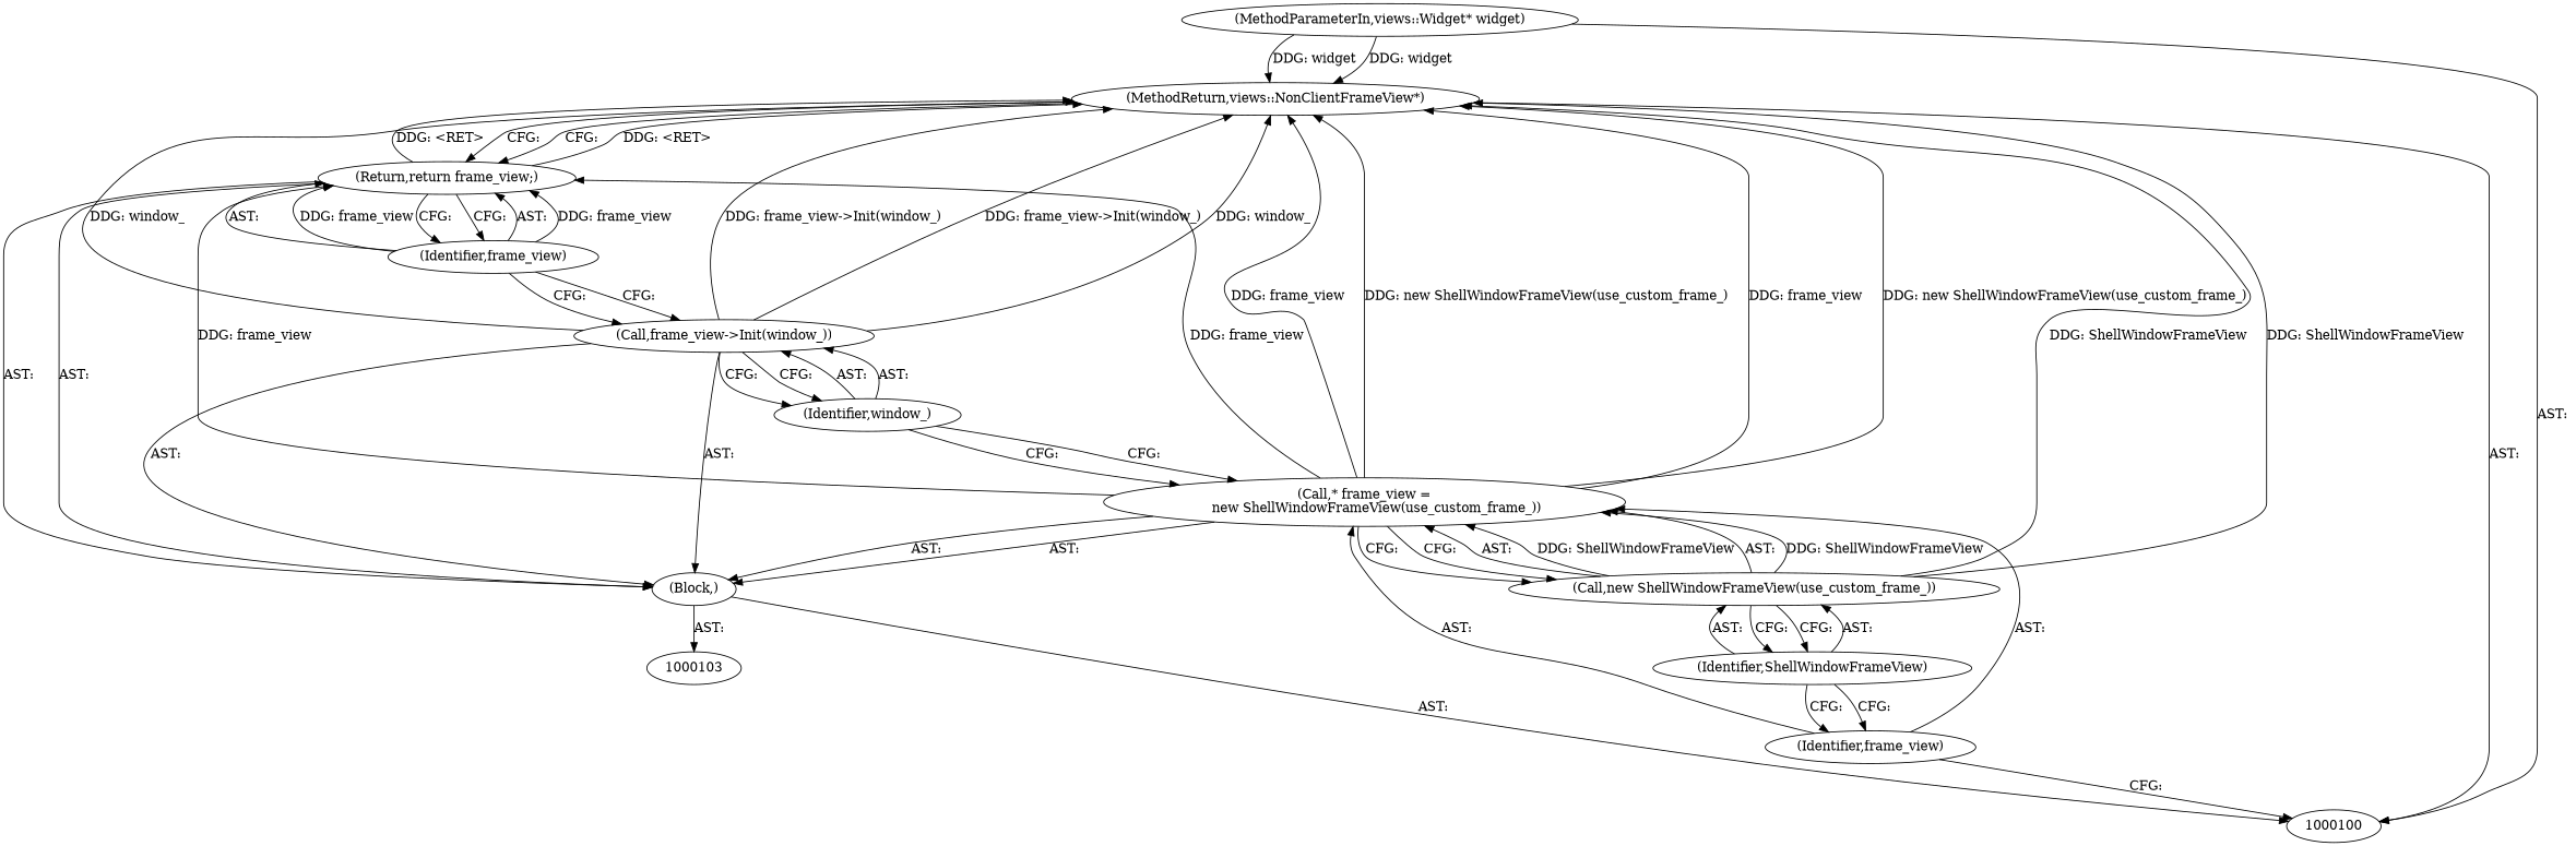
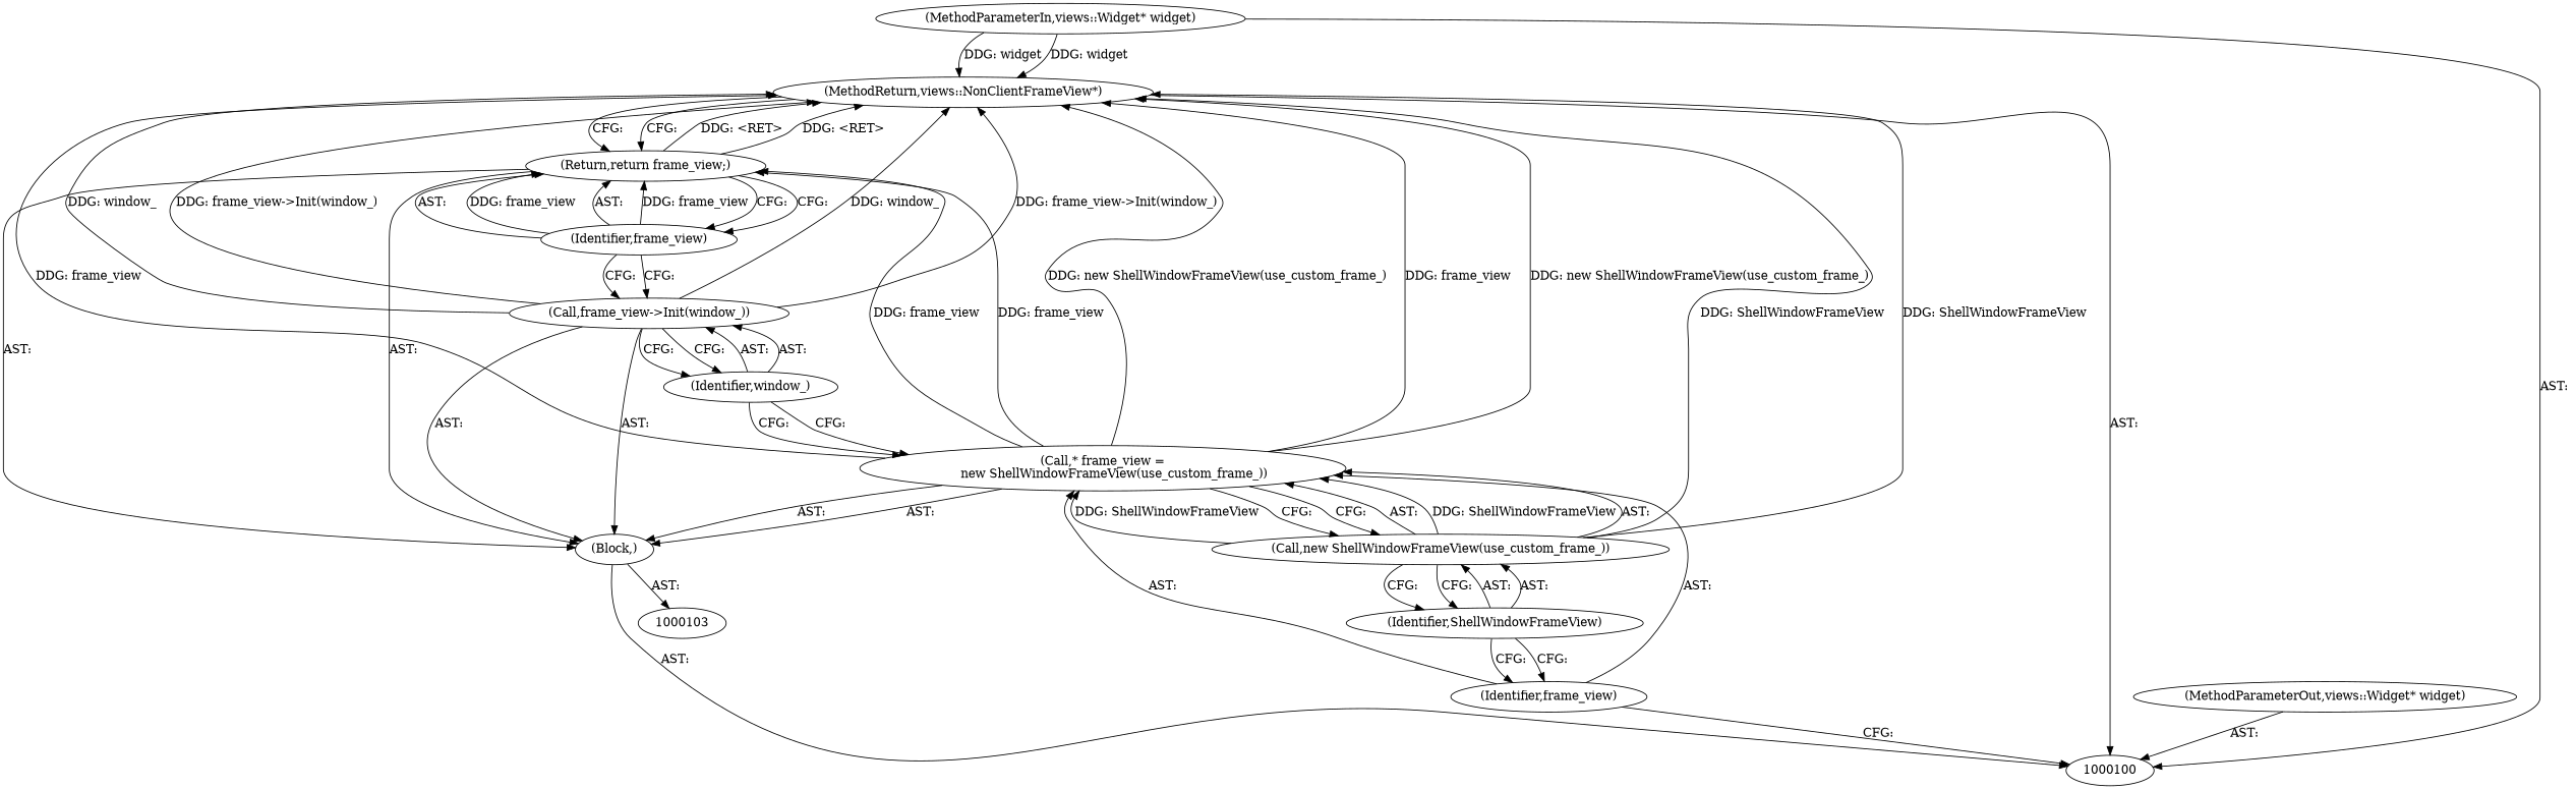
  digraph {
    n1 [label="(MethodReturn,views::NonClientFrameView*)"]
    n2 [label="(Return,return frame_view;)"]
    1000100
    n4 [label="(Block,)"]
    n5 [label="(Identifier,frame_view)"]
    1000103
    n7 [label="(MethodParameterIn,views::Widget* widget)"]
+   n8 [label="(MethodParameterOut,views::Widget* widget)"]
    n9 [label="(Call,* frame_view =\n      new ShellWindowFrameView(use_custom_frame_))"]
    n10 [label="(Call,new ShellWindowFrameView(use_custom_frame_))"]
    n11 [label="(Identifier,ShellWindowFrameView)"]
    n12 [label="(Identifier,frame_view)"]
    n13 [label="(Identifier,window_)"]
    n14 [label="(Call,frame_view->Init(window_))"]
    n1 -> n2 [label="CFG: "]
    n1 -> n2 [label="CFG: "]
    n1 -> 1000100 [label="AST: "]
    n2 -> n1 [label="DDG: <RET>"]
    n2 -> n1 [label="DDG: <RET>"]
    n2 -> n4 [label="AST: "]
    n2 -> n4 [label="AST: "]
    n2 -> n5 [label="CFG: "]
    n2 -> n5 [label="CFG: "]
    n4 -> 1000100 [label="AST: "]
    n4 -> 1000103 [label="AST: "]
    n5 -> n2 [label="AST: "]
    n5 -> n2 [label="DDG: frame_view"]
    n5 -> n2 [label="AST: "]
    n5 -> n2 [label="DDG: frame_view"]
    n5 -> n14 [label="CFG: "]
    n5 -> n14 [label="CFG: "]
    n7 -> n1 [label="DDG: widget"]
    n7 -> n1 [label="DDG: widget"]
    n7 -> 1000100 [label="AST: "]
+   n8 -> 1000100 [label="AST: "]
    n9 -> n1 [label="DDG: frame_view"]
    n9 -> n1 [label="DDG: new ShellWindowFrameView(use_custom_frame_)"]
    n9 -> n1 [label="DDG: frame_view"]
    n9 -> n1 [label="DDG: new ShellWindowFrameView(use_custom_frame_)"]
    n9 -> n2 [label="DDG: frame_view"]
    n9 -> n2 [label="DDG: frame_view"]
    n9 -> n4 [label="AST: "]
    n9 -> n4 [label="AST: "]
    n9 -> n10 [label="CFG: "]
    n9 -> n10 [label="CFG: "]
    n10 -> n1 [label="DDG: ShellWindowFrameView"]
    n10 -> n1 [label="DDG: ShellWindowFrameView"]
    n10 -> n9 [label="AST: "]
    n10 -> n9 [label="DDG: ShellWindowFrameView"]
    n10 -> n9 [label="AST: "]
    n10 -> n9 [label="DDG: ShellWindowFrameView"]
    n10 -> n11 [label="CFG: "]
    n10 -> n11 [label="CFG: "]
    n11 -> n10 [label="AST: "]
    n11 -> n10 [label="AST: "]
    n11 -> n12 [label="CFG: "]
    n11 -> n12 [label="CFG: "]
    n12 -> 1000100 [label="CFG: "]
    n12 -> n9 [label="AST: "]
    n12 -> n9 [label="AST: "]
    n13 -> n9 [label="CFG: "]
    n13 -> n9 [label="CFG: "]
    n13 -> n14 [label="AST: "]
    n13 -> n14 [label="AST: "]
    n14 -> n1 [label="DDG: frame_view->Init(window_)"]
    n14 -> n1 [label="DDG: window_"]
    n14 -> n1 [label="DDG: frame_view->Init(window_)"]
    n14 -> n1 [label="DDG: window_"]
    n14 -> n4 [label="AST: "]
    n14 -> n4 [label="AST: "]
    n14 -> n13 [label="CFG: "]
    n14 -> n13 [label="CFG: "]
  }
